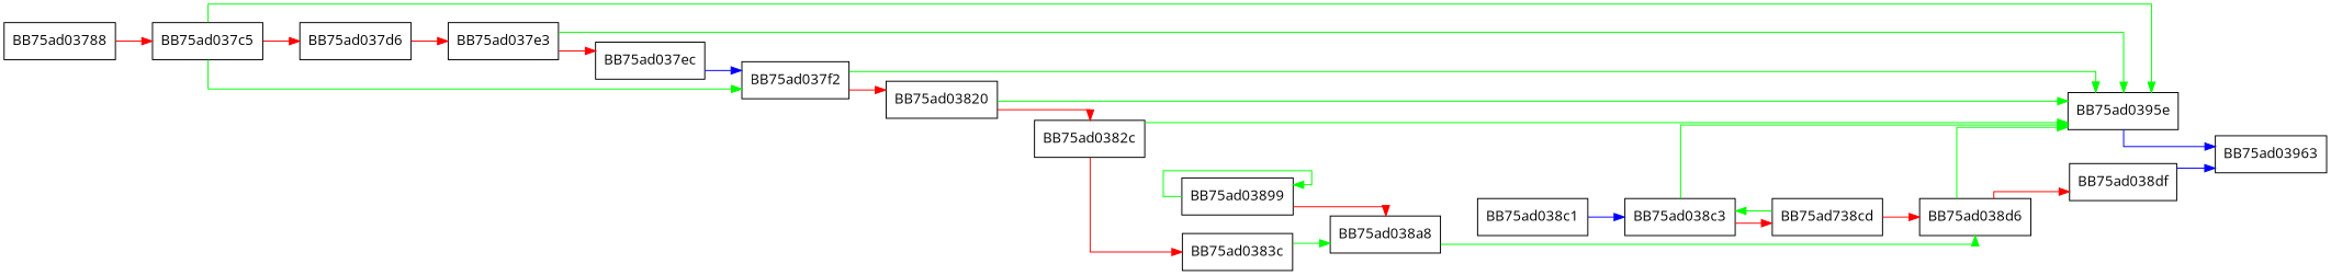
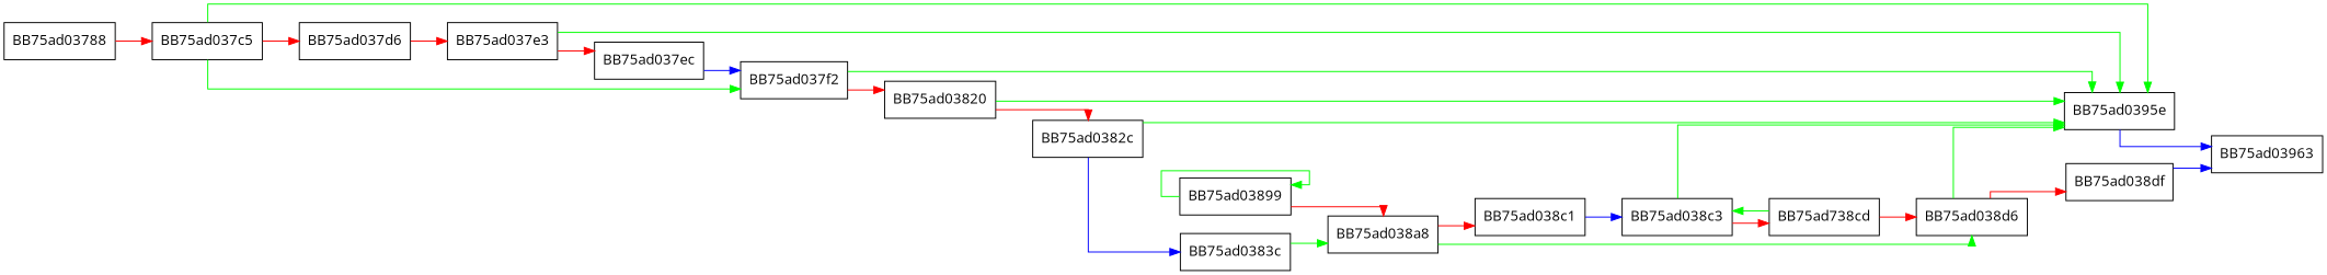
  digraph {
    fontname="Open Sans"
    rankdir=LR
    splines=ortho
    node [fontname="Open Sans" shape=box]
    edge [color=red fontname="Open Sans"]
    BB75ad03788
    BB75ad037c5
    BB75ad0395e
    BB75ad03963
    BB75ad037d6
    BB75ad037f2
    BB75ad037e3
    BB75ad03820
    BB75ad037ec
    BB75ad0382c
    BB75ad0383c
    BB75ad038a8
    BB75ad038d6
    BB75ad038c1
    BB75ad038df
    BB75ad038c3
    BB75ad03899
    n18 [label=BB75ad738cd]
    BB75ad03788 -> BB75ad037c5
    BB75ad037c5 -> BB75ad0395e [color=green]
    BB75ad037c5 -> BB75ad037d6
    BB75ad037c5 -> BB75ad037f2 [color=green]
    BB75ad0395e -> BB75ad03963 [color=blue]
    BB75ad037d6 -> BB75ad037e3
    BB75ad037f2 -> BB75ad0395e [color=green]
    BB75ad037f2 -> BB75ad03820
    BB75ad037e3 -> BB75ad0395e [color=green]
    BB75ad037e3 -> BB75ad037ec
    BB75ad03820 -> BB75ad0395e [color=green]
    BB75ad03820 -> BB75ad0382c
    BB75ad037ec -> BB75ad037f2 [color=blue]
    BB75ad0382c -> BB75ad0395e [color=green]
-   BB75ad0382c -> BB75ad0383c
+   BB75ad0382c -> BB75ad0383c [color=blue]
    BB75ad0383c -> BB75ad038a8 [color=green]
    BB75ad038a8 -> BB75ad038d6 [color=green]
+   BB75ad038a8 -> BB75ad038c1
    BB75ad038d6 -> BB75ad0395e [color=green]
    BB75ad038d6 -> BB75ad038df
    BB75ad038c1 -> BB75ad038c3 [color=blue]
    BB75ad038df -> BB75ad03963 [color=blue]
    BB75ad038c3 -> BB75ad0395e [color=green]
    BB75ad038c3 -> n18
    BB75ad03899 -> BB75ad038a8
    BB75ad03899 -> BB75ad03899 [color=green]
    n18 -> BB75ad038d6
    n18 -> BB75ad038c3 [color=green]
  }
